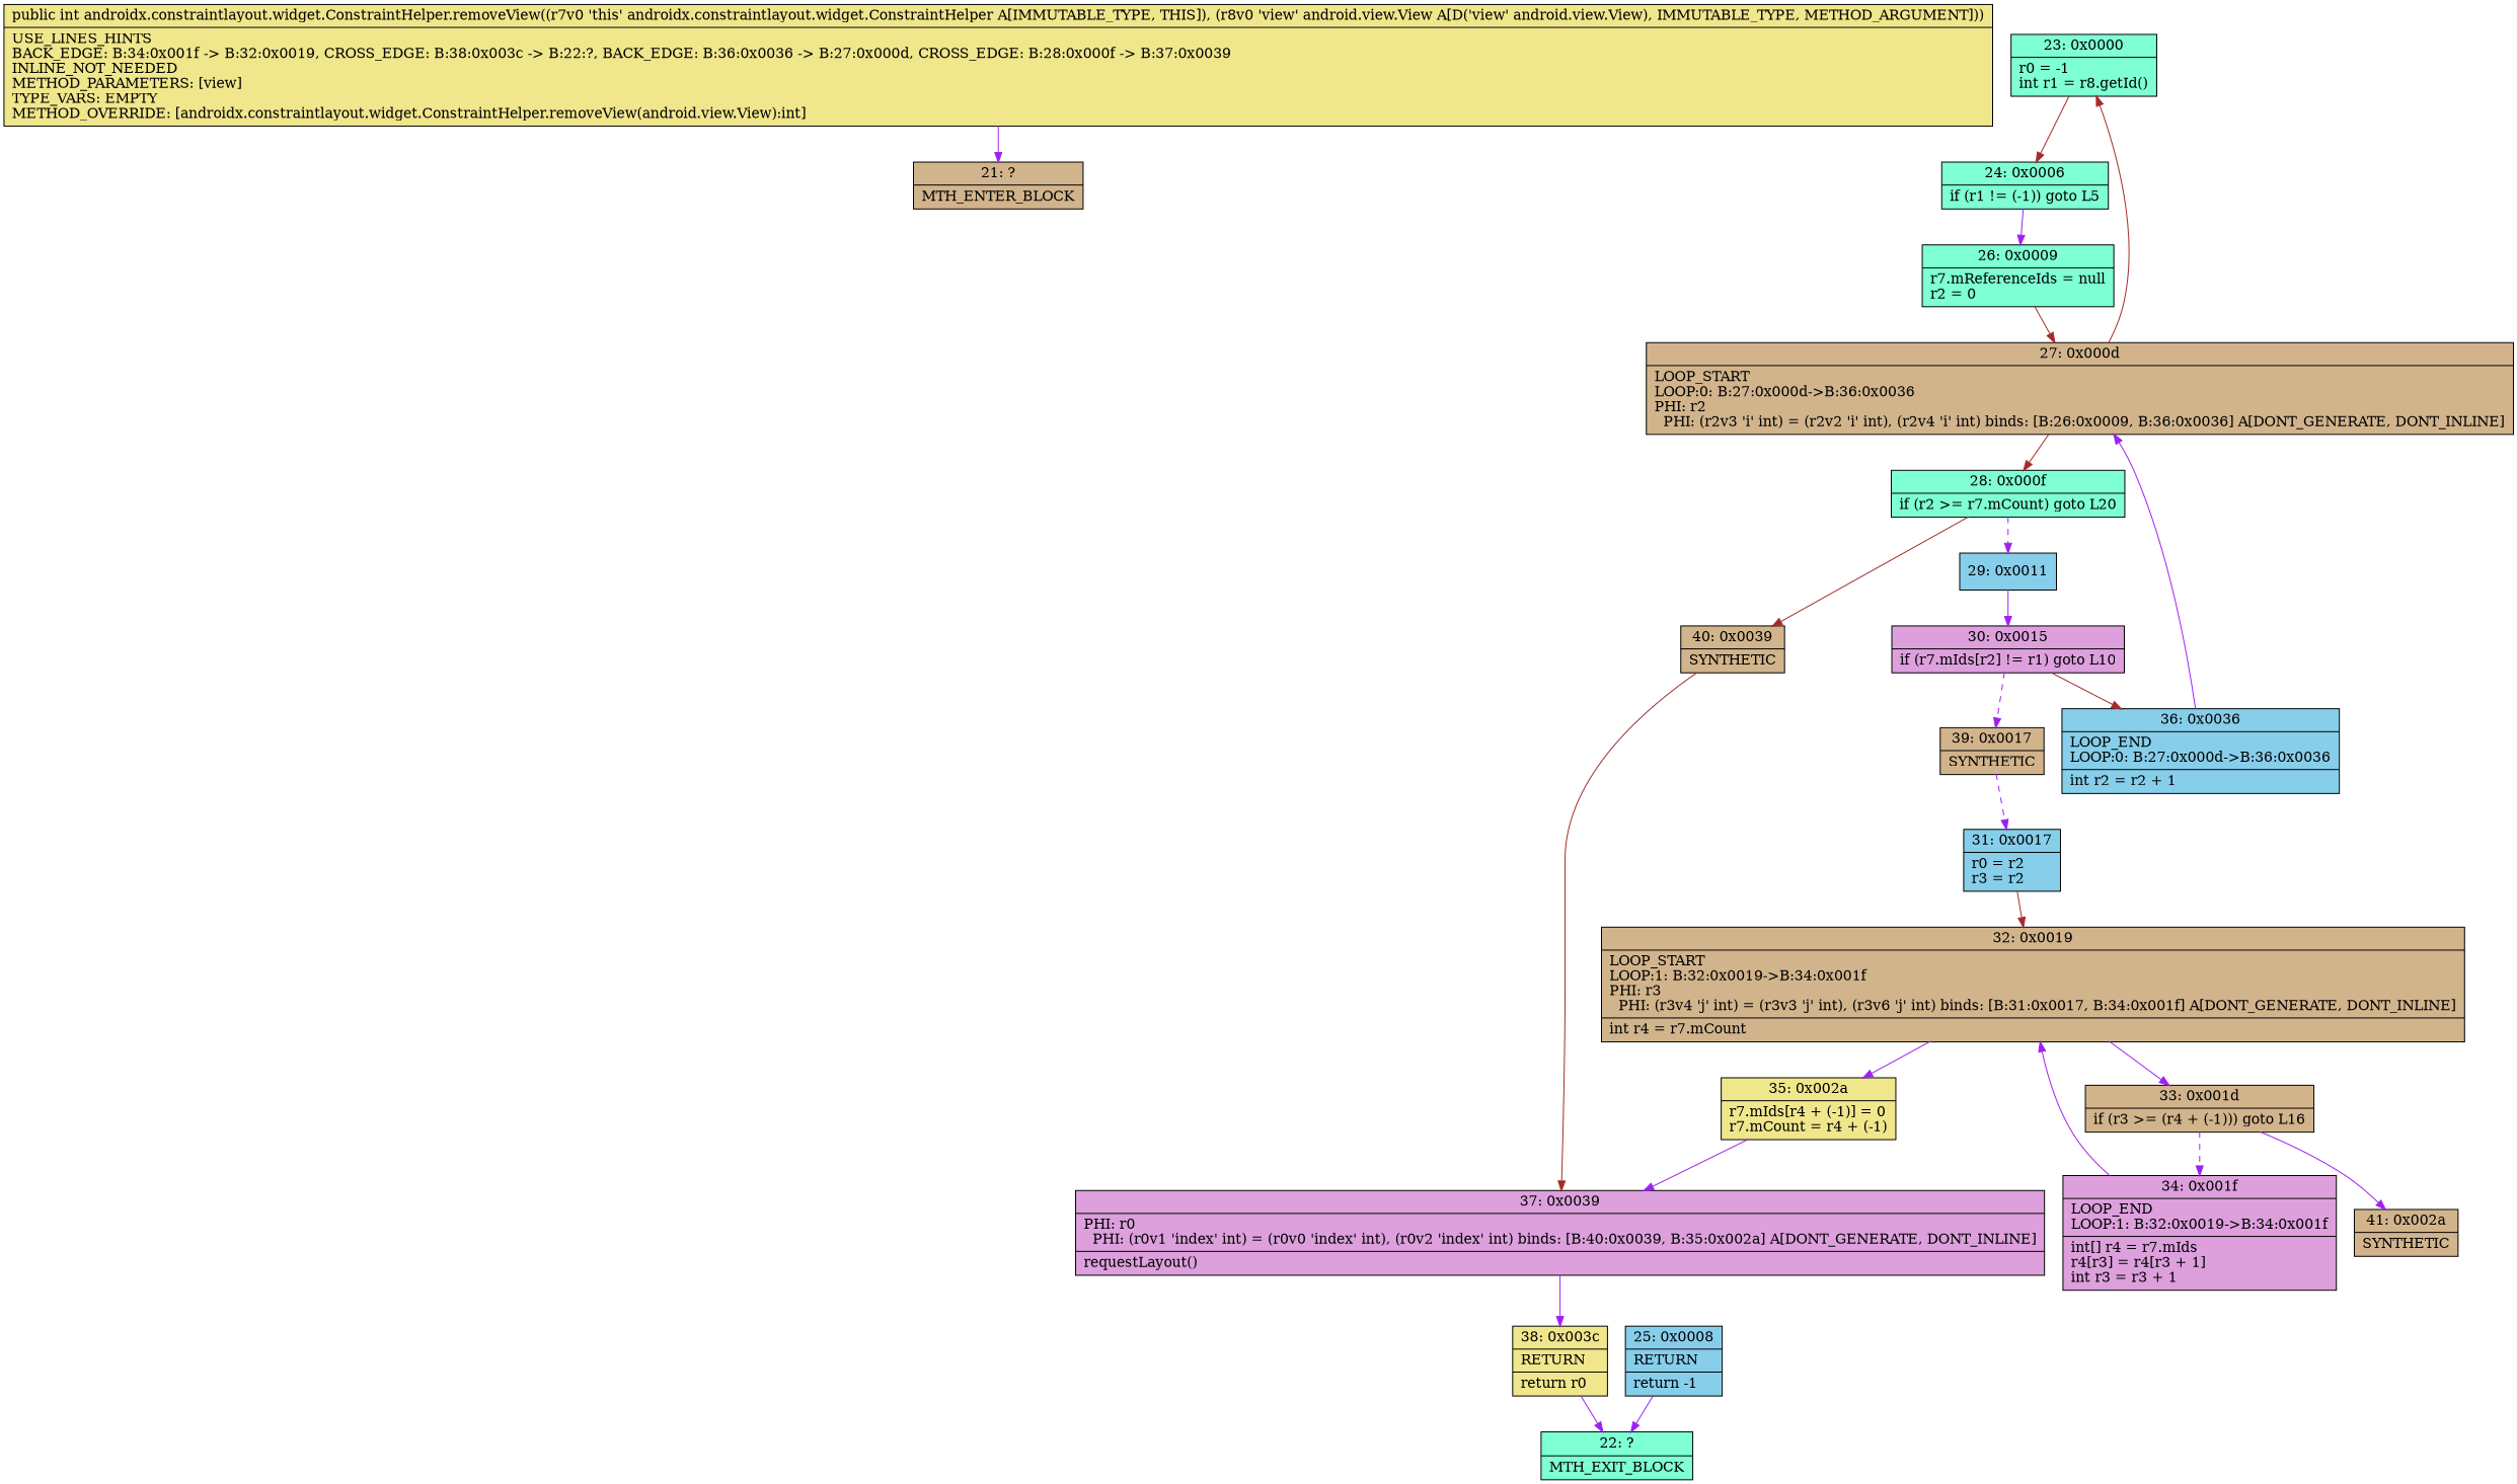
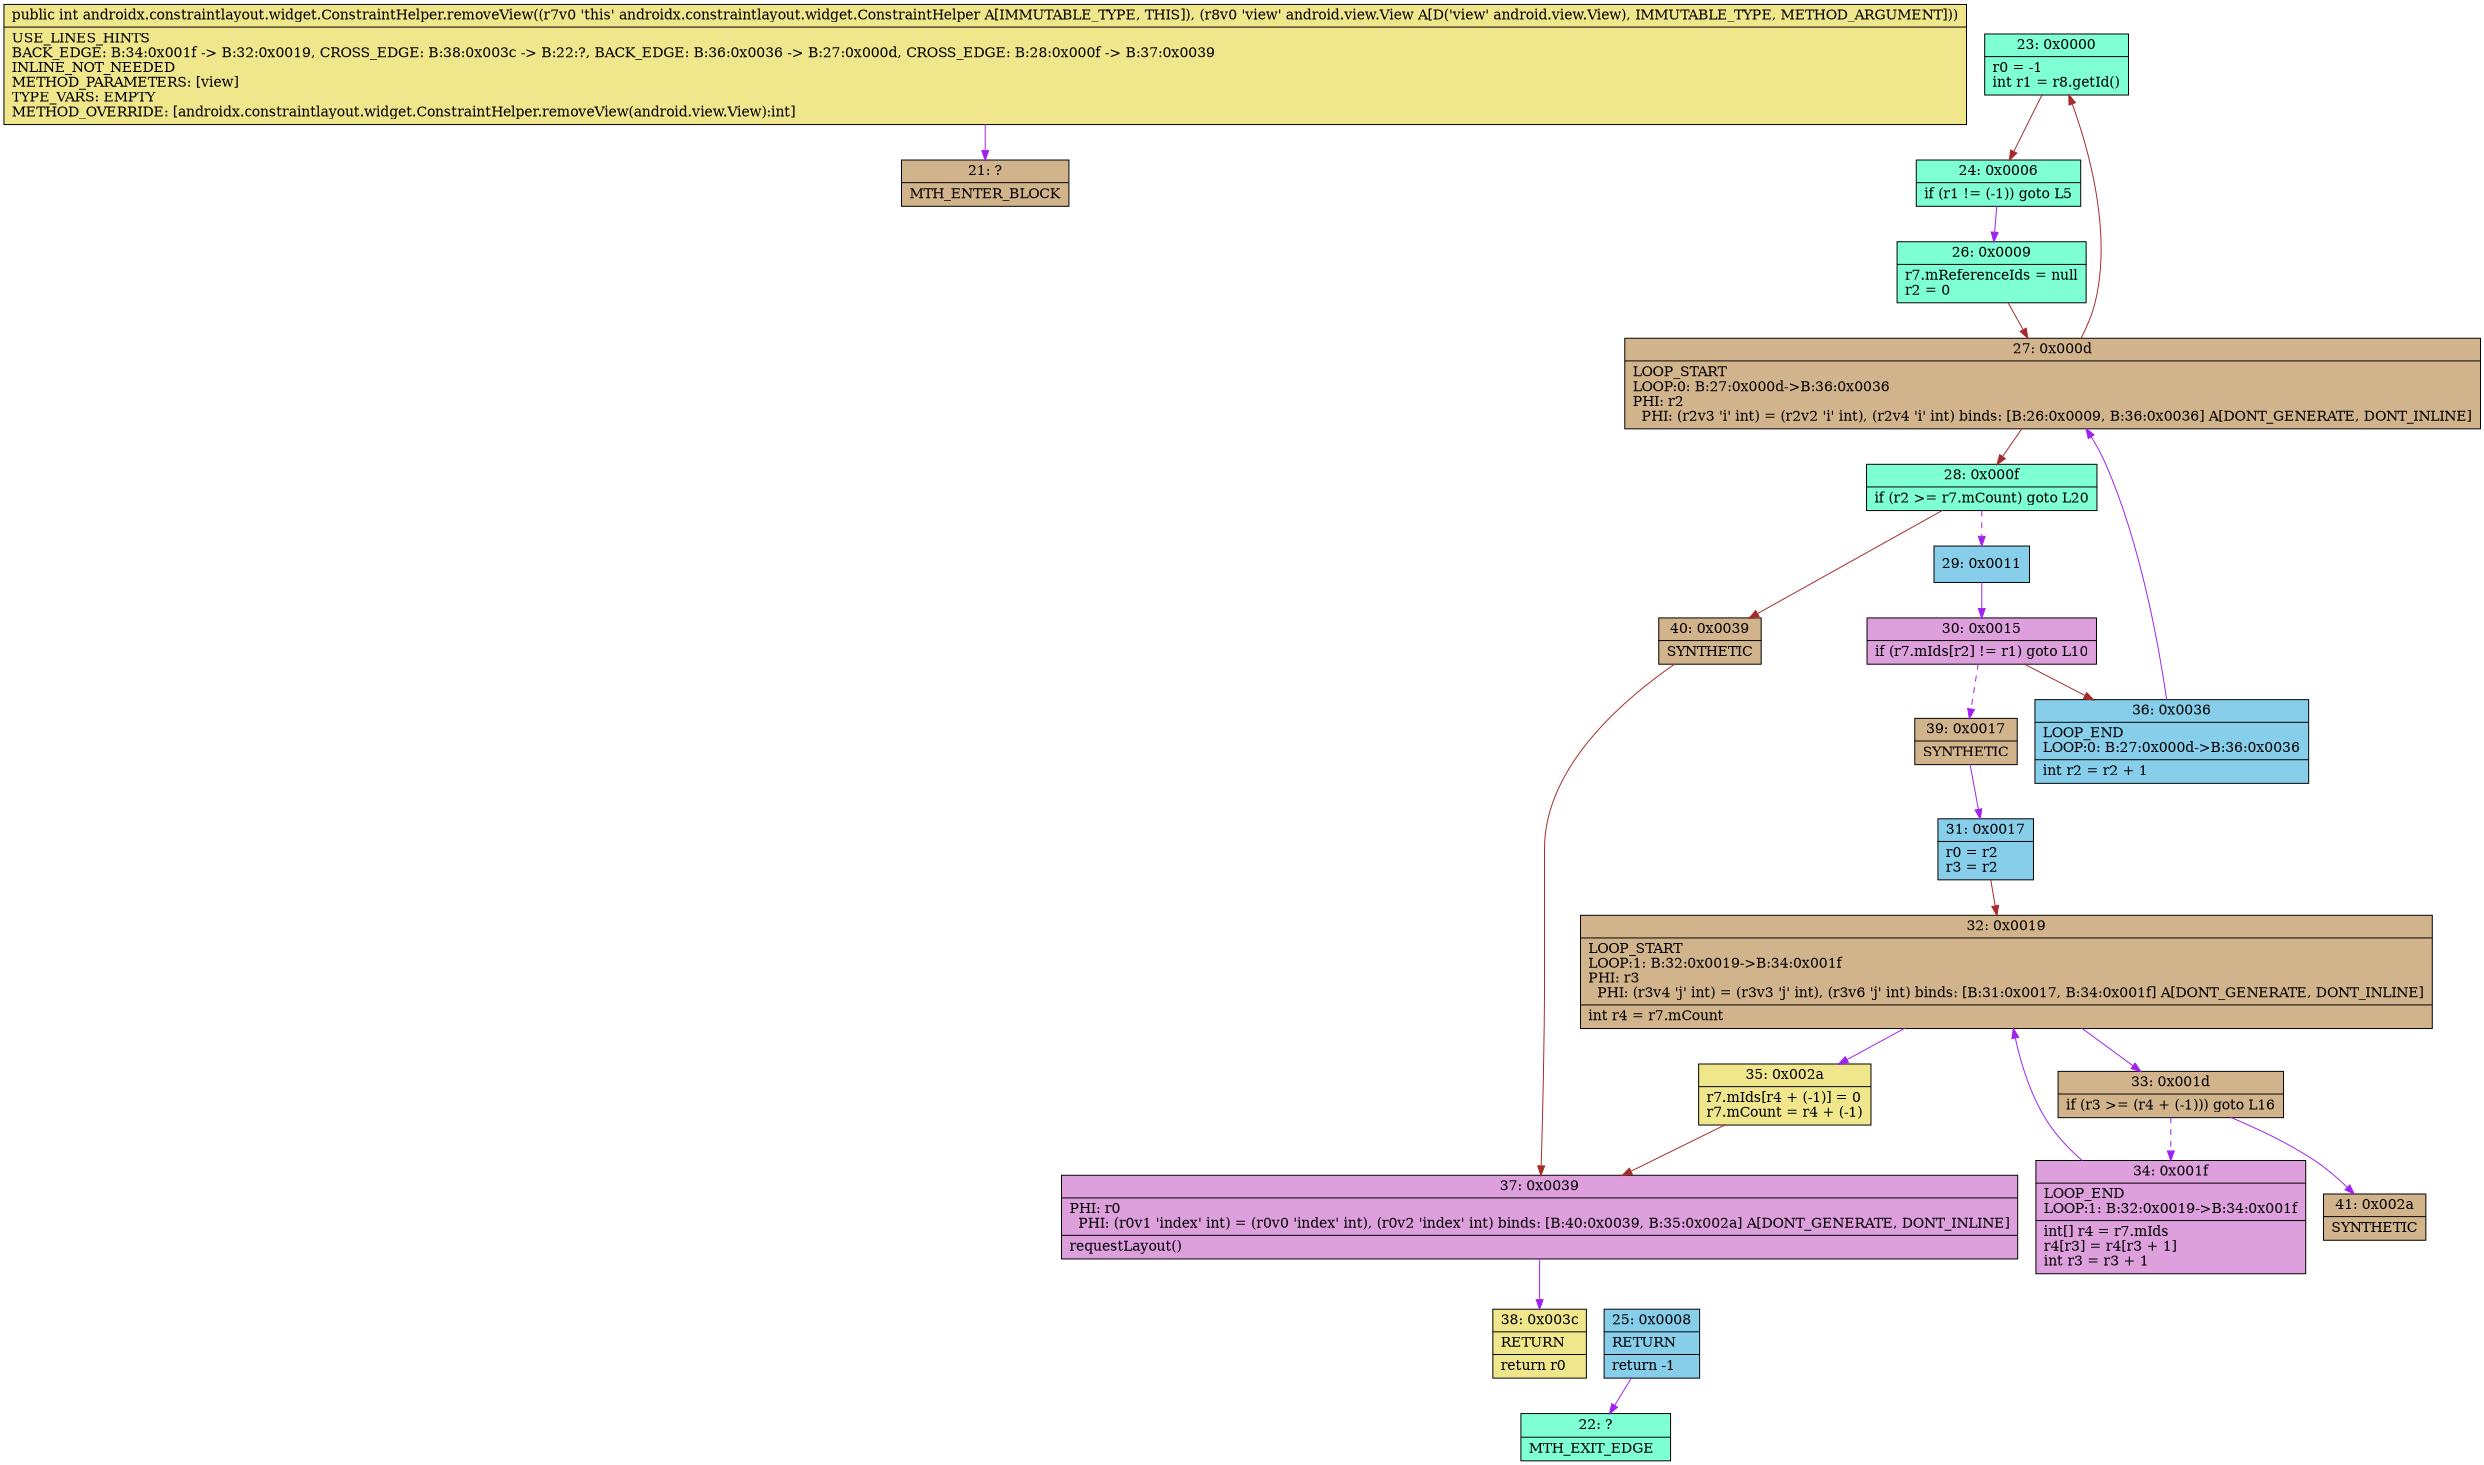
  digraph {
    node [fillcolor=tan shape=record style=filled]
    edge [color=purple]
    n1 [label="{21\:\ ?|MTH_ENTER_BLOCK\l}"]
    n2 [fillcolor=aquamarine label="{23\:\ 0x0000|r0 = \-1\lint r1 = r8.getId()\l}"]
    n3 [fillcolor=aquamarine label="{24\:\ 0x0006|if (r1 != (\-1)) goto L5\l}"]
    n4 [fillcolor=aquamarine label="{26\:\ 0x0009|r7.mReferenceIds = null\lr2 = 0\l}"]
    n5 [fillcolor=skyblue label="{25\:\ 0x0008|RETURN\l|return \-1\l}"]
-   n6 [fillcolor=aquamarine label="{22\:\ ?|MTH_EXIT_BLOCK\l}"]
+   n6 [fillcolor=aquamarine label="{22\:\ ?|MTH_EXIT_EDGE\l}"]
    n7 [label="{27\:\ 0x000d|LOOP_START\lLOOP:0: B:27:0x000d\-\>B:36:0x0036\lPHI: r2 \l  PHI: (r2v3 'i' int) = (r2v2 'i' int), (r2v4 'i' int) binds: [B:26:0x0009, B:36:0x0036] A[DONT_GENERATE, DONT_INLINE]\l}"]
    n8 [fillcolor=aquamarine label="{28\:\ 0x000f|if (r2 \>= r7.mCount) goto L20\l}"]
    n9 [fillcolor=skyblue label="{29\:\ 0x0011}"]
    n10 [label="{40\:\ 0x0039|SYNTHETIC\l}"]
    n11 [fillcolor=plum label="{30\:\ 0x0015|if (r7.mIds[r2] != r1) goto L10\l}"]
    n12 [fillcolor=plum label="{37\:\ 0x0039|PHI: r0 \l  PHI: (r0v1 'index' int) = (r0v0 'index' int), (r0v2 'index' int) binds: [B:40:0x0039, B:35:0x002a] A[DONT_GENERATE, DONT_INLINE]\l|requestLayout()\l}"]
    n13 [fillcolor=skyblue label="{36\:\ 0x0036|LOOP_END\lLOOP:0: B:27:0x000d\-\>B:36:0x0036\l|int r2 = r2 + 1\l}"]
    n14 [label="{39\:\ 0x0017|SYNTHETIC\l}"]
    n15 [fillcolor=skyblue label="{31\:\ 0x0017|r0 = r2\lr3 = r2\l}"]
    n16 [label="{32\:\ 0x0019|LOOP_START\lLOOP:1: B:32:0x0019\-\>B:34:0x001f\lPHI: r3 \l  PHI: (r3v4 'j' int) = (r3v3 'j' int), (r3v6 'j' int) binds: [B:31:0x0017, B:34:0x001f] A[DONT_GENERATE, DONT_INLINE]\l|int r4 = r7.mCount\l}"]
    n17 [label="{33\:\ 0x001d|if (r3 \>= (r4 + (\-1))) goto L16\l}"]
    n18 [fillcolor=khaki label="{35\:\ 0x002a|r7.mIds[r4 + (\-1)] = 0\lr7.mCount = r4 + (\-1)\l}"]
    n19 [fillcolor=plum label="{34\:\ 0x001f|LOOP_END\lLOOP:1: B:32:0x0019\-\>B:34:0x001f\l|int[] r4 = r7.mIds\lr4[r3] = r4[r3 + 1]\lint r3 = r3 + 1\l}"]
    n20 [label="{41\:\ 0x002a|SYNTHETIC\l}"]
    n21 [fillcolor=khaki label="{38\:\ 0x003c|RETURN\l|return r0\l}"]
    n22 [fillcolor=khaki label="{public int androidx.constraintlayout.widget.ConstraintHelper.removeView((r7v0 'this' androidx.constraintlayout.widget.ConstraintHelper A[IMMUTABLE_TYPE, THIS]), (r8v0 'view' android.view.View A[D('view' android.view.View), IMMUTABLE_TYPE, METHOD_ARGUMENT]))  | USE_LINES_HINTS\lBACK_EDGE: B:34:0x001f \-\> B:32:0x0019, CROSS_EDGE: B:38:0x003c \-\> B:22:?, BACK_EDGE: B:36:0x0036 \-\> B:27:0x000d, CROSS_EDGE: B:28:0x000f \-\> B:37:0x0039\lINLINE_NOT_NEEDED\lMETHOD_PARAMETERS: [view]\lTYPE_VARS: EMPTY\lMETHOD_OVERRIDE: [androidx.constraintlayout.widget.ConstraintHelper.removeView(android.view.View):int]\l}"]
    n2 -> n3 [color=brown]
    n3 -> n4
    n4 -> n7 [color=brown]
    n5 -> n6
    n7 -> n2 [color=brown]
    n7 -> n8 [color=brown]
    n8 -> n9 [style=dashed]
    n8 -> n10 [color=brown]
    n9 -> n11
    n10 -> n12 [color=brown]
    n11 -> n13 [color=brown]
    n11 -> n14 [style=dashed]
    n12 -> n21
    n13 -> n7
-   n14 -> n15 [style=dashed]
+   n14 -> n15
    n15 -> n16 [color=brown]
    n16 -> n17
    n16 -> n18
    n17 -> n19 [style=dashed]
    n17 -> n20
-   n18 -> n12
+   n18 -> n12 [color=brown]
    n19 -> n16
-   n21 -> n6
    n22 -> n1
  }
